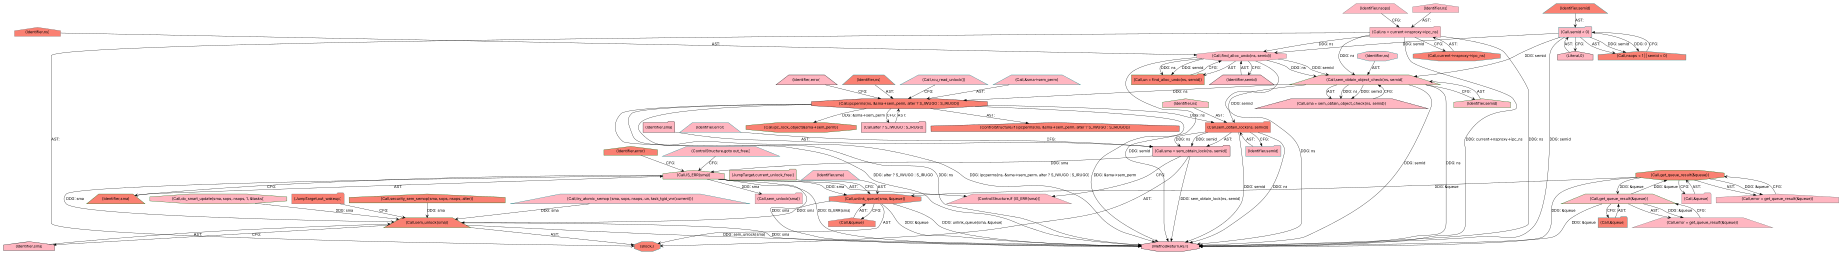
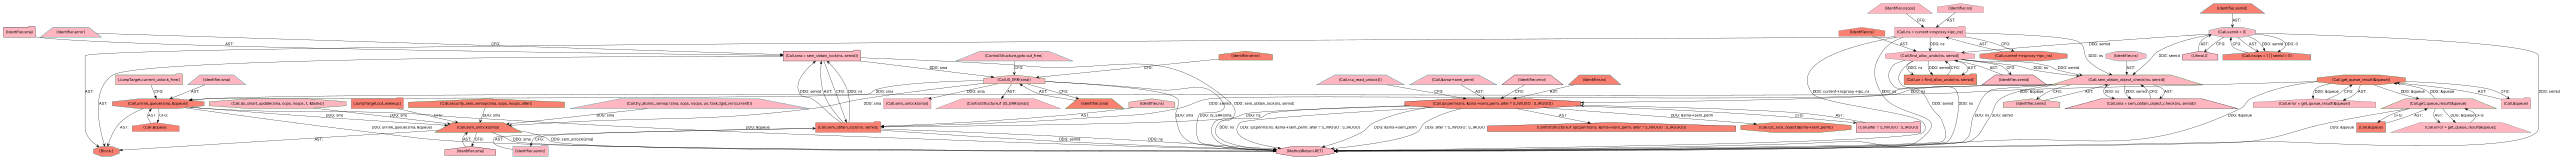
  digraph {
    fontname=Inter
    node [color=teal fillcolor=lightpink fontname=Inter shape=trapezium style=filled]
    edge [arrowhead=normal fontname=Inter]
    n1 [fillcolor=salmon label="(Call,unlink_queue(sma, &queue))" shape=octagon]
    n2 [color=darkgreen fillcolor=salmon label="(Call,sem_unlock(sma))"]
    n3 [fillcolor=salmon label="(Block,)" shape=octagon]
    n4 [color=black label="(MethodReturn,RET)" shape=octagon]
    n5 [color=gray40 fillcolor=salmon label="(Call,&queue)" shape=house]
    n6 [color=black label="(Identifier,sma)" shape=house]
    n7 [color=darkgreen label="(Call,IS_ERR(sma))" shape=house]
    n8 [color=darkgreen fillcolor=salmon label="(Identifier,sma)"]
    n9 [color=gray40 label="(Call,sem_unlock(sma))" shape=folder]
    n10 [color=gray40 label="(ControlStructure,if (IS_ERR(sma)))"]
    n11 [color=black label="(Call,sma = sem_obtain_lock(ns, semid))" shape=folder]
    n12 [color=gray40 fillcolor=salmon label="(Call,sem_obtain_lock(ns, semid))" shape=folder]
    n13 [label="(Identifier,semid)" shape=folder]
    n14 [color=black fillcolor=salmon label="(Call,ipcperms(ns, &sma->sem_perm, alter ? S_IWUGO : S_IRUGO))" shape=octagon]
    n15 [color=darkgreen fillcolor=salmon label="(Call,ipc_lock_object(&sma->sem_perm))" shape=octagon]
    n16 [color=black label="(Call,alter ? S_IWUGO : S_IRUGO)" shape=folder]
    n17 [color=black fillcolor=salmon label="(ControlStructure,if (ipcperms(ns, &sma->sem_perm, alter ? S_IWUGO : S_IRUGO)))" shape=house]
    n18 [color=darkgreen label="(Call,sem_obtain_object_check(ns, semid))"]
    n19 [color=darkgreen label="(Identifier,semid)" shape=house]
    n20 [color=black label="(Call,sma = sem_obtain_object_check(ns, semid))"]
    n21 [color=gray40 label="(Call,find_alloc_undo(ns, semid))" shape=octagon]
    n22 [color=darkgreen fillcolor=salmon label="(Call,un = find_alloc_undo(ns, semid))" shape=folder]
    n23 [color=black label="(Identifier,semid)"]
    n24 [color=gray40 label="(Call,ns = current->nsproxy->ipc_ns)" shape=folder]
    n25 [fillcolor=salmon label="(Call,current->nsproxy->ipc_ns)" shape=octagon]
-   n26 [label="(Call,semid < 0)" shape=folder]
+   n26 [label="(Call,semid < 0)" shape=octagon]
    n27 [color=black label="(Literal,0)" shape=house]
    n28 [fillcolor=salmon label="(Call,nsops < 1 || semid < 0)" shape=house]
    n29 [color=darkgreen fillcolor=salmon label="(Call,get_queue_result(&queue))" shape=octagon]
    n30 [color=darkgreen label="(Call,get_queue_result(&queue))"]
    n31 [color=gray40 label="(Call,&queue)" shape=folder]
    n32 [color=gray40 label="(Call,error = get_queue_result(&queue))" shape=house]
    n33 [fillcolor=salmon label="(Call,&queue)" shape=folder]
    n34 [color=gray40 label="(Call,error = get_queue_result(&queue))"]
    n35 [color=darkgreen label="(Call,do_smart_update(sma, sops, nsops, 1, &tasks))" shape=octagon]
    n36 [label="(Call,&sma->sem_perm)"]
    n37 [color=gray40 fillcolor=salmon label="(JumpTarget,out_wakeup:)" shape=folder]
    n38 [label="(ControlStructure,goto out_free;)"]
    n39 [color=darkgreen fillcolor=salmon label="(Identifier,error)" shape=house]
    n40 [color=gray40 label="(Identifier,ns)" shape=house]
    n41 [color=gray40 label="(Identifier,nsops)"]
    n42 [label="(Identifier,error)"]
    n43 [color=black label="(Identifier,error)"]
    n44 [color=darkgreen label="(JumpTarget,current_unlock_free:)" shape=folder]
    n45 [color=darkgreen fillcolor=salmon label="(Call,security_sem_semop(sma, sops, nsops, alter))" shape=house]
    n46 [label="(Call,try_atomic_semop (sma, sops, nsops, un, task_tgid_vnr(current)))"]
    n47 [fillcolor=salmon label="(Identifier,ns)"]
    n48 [color=darkgreen label="(Identifier,ns)" shape=house]
    n49 [color=black label="(Identifier,sma)" shape=folder]
    n50 [label="(Identifier,ns)" shape=octagon]
    n51 [fillcolor=salmon label="(Identifier,semid)"]
    n52 [color=gray40 fillcolor=salmon label="(Identifier,ns)" shape=house]
    n53 [label="(Call,rcu_read_unlock())"]
    n54 [label="(Identifier,sma)"]
    n1 -> n2 [label="DDG: sma"]
    n1 -> n3 [arrowhead=vee label="AST: "]
    n1 -> n4 [label="DDG: unlink_queue(sma, &queue)"]
    n1 -> n4 [label="DDG: &queue"]
    n1 -> n5 [label="CFG: "]
    n2 -> n3 [label="AST: "]
    n2 -> n4 [label="DDG: sem_unlock(sma)"]
    n2 -> n4 [label="DDG: sma"]
    n2 -> n6 [label="CFG: "]
    n5 -> n1 [label="AST: "]
    n6 -> n2 [arrowhead=vee label="AST: "]
    n7 -> n1 [label="DDG: sma"]
    n7 -> n2 [arrowhead=vee label="DDG: sma"]
    n7 -> n4 [label="DDG: sma"]
    n7 -> n4 [label="DDG: IS_ERR(sma)"]
    n7 -> n8 [arrowhead=vee label="CFG: "]
    n7 -> n9 [arrowhead=vee label="DDG: sma"]
    n7 -> n10 [label="AST: "]
    n8 -> n7 [label="AST: "]
    n11 -> n3 [arrowhead=vee label="AST: "]
    n11 -> n4 [label="DDG: sem_obtain_lock(ns, semid)"]
    n11 -> n7 [label="DDG: sma"]
-   n11 -> n10 [label="CFG: "]
+   n11 -> n12 [label="CFG: "]
    n12 -> n4 [label="DDG: semid"]
    n12 -> n4 [label="DDG: ns"]
    n12 -> n11 [label="AST: "]
    n12 -> n11 [arrowhead=vee label="DDG: ns"]
    n12 -> n11 [label="DDG: semid"]
    n12 -> n13 [label="CFG: "]
    n13 -> n12 [arrowhead=vee label="AST: "]
    n14 -> n4 [label="DDG: &sma->sem_perm"]
    n14 -> n4 [arrowhead=vee label="DDG: alter ? S_IWUGO : S_IRUGO"]
    n14 -> n4 [label="DDG: ns"]
    n14 -> n4 [label="DDG: ipcperms(ns, &sma->sem_perm, alter ? S_IWUGO : S_IRUGO)"]
    n14 -> n12 [label="DDG: ns"]
    n14 -> n15 [label="DDG: &sma->sem_perm"]
    n14 -> n16 [arrowhead=vee label="CFG: "]
    n14 -> n17 [label="AST: "]
    n16 -> n14 [arrowhead=vee label="AST: "]
    n18 -> n4 [arrowhead=vee label="DDG: ns"]
    n18 -> n4 [arrowhead=vee label="DDG: semid"]
    n18 -> n12 [arrowhead=vee label="DDG: semid"]
    n18 -> n14 [label="DDG: ns"]
    n18 -> n19 [arrowhead=vee label="CFG: "]
    n18 -> n20 [arrowhead=vee label="AST: "]
    n18 -> n20 [arrowhead=vee label="DDG: ns"]
    n18 -> n20 [label="DDG: semid"]
    n19 -> n18 [arrowhead=vee label="AST: "]
    n20 -> n18 [label="CFG: "]
    n21 -> n4 [label="DDG: semid"]
    n21 -> n4 [arrowhead=vee label="DDG: ns"]
    n21 -> n18 [arrowhead=vee label="DDG: ns"]
    n21 -> n18 [arrowhead=vee label="DDG: semid"]
    n21 -> n22 [arrowhead=vee label="AST: "]
    n21 -> n22 [arrowhead=vee label="DDG: ns"]
    n21 -> n22 [label="DDG: semid"]
    n21 -> n23 [arrowhead=vee label="CFG: "]
    n22 -> n21 [label="CFG: "]
    n23 -> n21 [label="AST: "]
    n24 -> n3 [arrowhead=vee label="AST: "]
    n24 -> n4 [label="DDG: current->nsproxy->ipc_ns"]
    n24 -> n4 [label="DDG: ns"]
    n24 -> n18 [arrowhead=vee label="DDG: ns"]
    n24 -> n21 [arrowhead=vee label="DDG: ns"]
    n24 -> n25 [arrowhead=vee label="CFG: "]
    n25 -> n24 [arrowhead=vee label="AST: "]
    n26 -> n4 [label="DDG: semid"]
    n26 -> n18 [label="DDG: semid"]
    n26 -> n21 [arrowhead=vee label="DDG: semid"]
    n26 -> n27 [arrowhead=vee label="CFG: "]
    n26 -> n28 [arrowhead=vee label="AST: "]
    n26 -> n28 [label="DDG: semid"]
    n26 -> n28 [label="DDG: 0"]
    n27 -> n26 [arrowhead=vee label="AST: "]
    n28 -> n26 [label="CFG: "]
    n29 -> n1 [arrowhead=vee label="DDG: &queue"]
    n29 -> n4 [arrowhead=vee label="DDG: &queue"]
    n29 -> n30 [arrowhead=vee label="DDG: &queue"]
    n29 -> n31 [arrowhead=vee label="CFG: "]
    n29 -> n32 [label="AST: "]
    n29 -> n32 [label="DDG: &queue"]
    n30 -> n4 [arrowhead=vee label="DDG: &queue"]
    n30 -> n29 [label="DDG: &queue"]
    n30 -> n33 [label="CFG: "]
    n30 -> n34 [arrowhead=vee label="AST: "]
    n30 -> n34 [label="DDG: &queue"]
    n31 -> n29 [arrowhead=vee label="AST: "]
    n32 -> n29 [arrowhead=vee label="CFG: "]
    n33 -> n30 [label="AST: "]
    n34 -> n30 [label="CFG: "]
    n35 -> n2 [arrowhead=vee label="DDG: sma"]
    n36 -> n14 [arrowhead=vee label="AST: "]
    n37 -> n2 [arrowhead=vee label="CFG: "]
    n38 -> n7 [arrowhead=vee label="CFG: "]
    n39 -> n7 [arrowhead=vee label="CFG: "]
    n40 -> n24 [arrowhead=vee label="AST: "]
    n41 -> n24 [label="CFG: "]
    n42 -> n11 [label="CFG: "]
    n43 -> n14 [label="CFG: "]
    n44 -> n1 [label="CFG: "]
    n45 -> n2 [arrowhead=vee label="DDG: sma"]
    n46 -> n2 [arrowhead=vee label="DDG: sma"]
    n47 -> n14 [label="AST: "]
    n48 -> n12 [label="AST: "]
    n49 -> n11 [label="AST: "]
    n50 -> n18 [label="AST: "]
    n51 -> n26 [arrowhead=vee label="AST: "]
    n52 -> n21 [label="AST: "]
    n53 -> n14 [label="CFG: "]
    n54 -> n1 [arrowhead=vee label="AST: "]
  }
